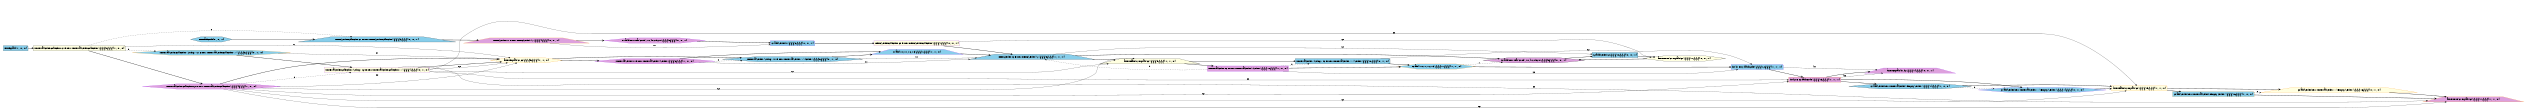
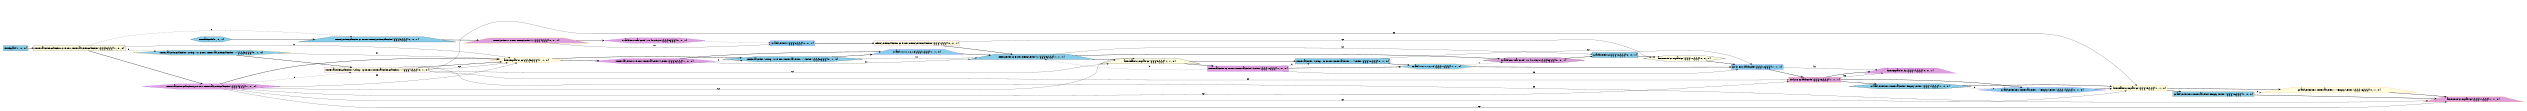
  digraph {
    rankdir=LR
    node [color=black fillcolor=skyblue shape=note style=filled]
    edge [arrowhead=diamond style=bold]
    n1 [color=purple label="s1.add(1.0,1.1,1.2,1.3)@@@7@@@['1', '1', '0']" shape=trapezium]
    n2 [label="OHLCSeries s2 = new OHLCSeries(\"S\")@@@8@@@['1', '1', '1']" shape=trapezium]
    n3 [fillcolor=lightyellow label="assertFalse(c1.equals(c2))@@@9@@@['1', '1', '0']" shape=trapezium]
    n4 [label="c2.addSeries(s2)@@@10@@@['0', '0', '1']"]
    n5 [fillcolor=plum label="s2.add(new Year(2009),1.0,4.0,0.5,2.0)@@@9@@@['0', '0', '1']" shape=hexagon]
    n6 [color=darkorange fillcolor=plum label="assertTrue(c1.equals(c2))@@@17@@@['1', '1', '0']" shape=trapezium]
    n7 [color=purple fillcolor=plum label="s1.add(new Year(2009),1.0,4.0,0.5,2.0)@@@5@@@['0', '0', '1']" shape=hexagon]
    n8 [color=purple label="c1.addSeries(s1)@@@6@@@['0', '0', '1']"]
    n9 [color=purple fillcolor=lightyellow label="OHLCSeriesCollection c2 = new OHLCSeriesCollection()@@@7@@@['0', '0', '1']"]
    n10 [label="YIntervalSeries<String> s2 = new YIntervalSeries<>(\"Series\")@@@10@@@['0', '1', '0']"]
    n11 [color=purple fillcolor=plum label="YIntervalSeries s2 = new YIntervalSeries(\"Series\")@@@10@@@['1', '0', '0']"]
    n12 [color=purple label="int h1 = c1.hashCode()@@@12@@@['1', '1', '1']"]
    n13 [color=darkorange label="s2.add(1.0,1.1,1.2,1.3)@@@11@@@['1', '1', '0']" shape=hexagon]
    n14 [color=darkorange fillcolor=plum label="int h2 = c2.hashCode()@@@13@@@['1', '1', '1']"]
    n15 [color=purple fillcolor=plum label="assertEquals(h1,h2)@@@14@@@['0', '0', '1']" shape=trapezium]
    n16 [color=purple label="c1.addSeries(new YIntervalSeries<>(\"Empty Series\"))@@@14@@@['0', '1', '0']" shape=hexagon]
    n17 [label="c1.addSeries(new YIntervalSeries(\"Empty Series\"))@@@14@@@['1', '0', '0']" shape=hexagon]
    n18 [fillcolor=lightyellow label="assertTrue(c1.equals(c2))@@@11@@@['0', '0', '1']" shape=hexagon]
    n19 [color=darkorange label="YIntervalSeriesCollection<String> c1 = new YIntervalSeriesCollection<>()@@@3@@@['0', '1', '0']" shape=hexagon]
    n20 [color=darkorange fillcolor=lightyellow label="assertEquals(c1,c2)@@@5@@@['1', '1', '0']" shape=hexagon]
    n21 [color=purple fillcolor=lightyellow label="YIntervalSeriesCollection<String> c2 = new YIntervalSeriesCollection<>()@@@4@@@['0', '1', '0']"]
    n22 [color=purple fillcolor=plum label="YIntervalSeries s1 = new YIntervalSeries(\"Series\")@@@6@@@['1', '0', '0']" shape=hexagon]
    n23 [label="YIntervalSeries<String> s1 = new YIntervalSeries<>(\"Series\")@@@6@@@['0', '1', '0']" shape=hexagon]
    n24 [color=darkorange fillcolor=lightyellow label="assertFalse(c1.equals(c2))@@@15@@@['1', '1', '0']"]
    n25 [fillcolor=lightyellow label="YIntervalSeriesCollection c1 = new YIntervalSeriesCollection()@@@3@@@['1', '0', '0']"]
    n26 [label="OHLCSeriesCollection c1 = new OHLCSeriesCollection()@@@3@@@['0', '0', '1']" shape=trapezium]
    n27 [color=purple fillcolor=plum label="YIntervalSeriesCollection c2 = new YIntervalSeriesCollection()@@@4@@@['1', '0', '0']" shape=hexagon]
    n28 [color=darkorange fillcolor=plum label="OHLCSeries s1 = new OHLCSeries(\"S\")@@@4@@@['0', '0', '1']" shape=trapezium]
    n29 [color=darkorange fillcolor=lightyellow label="c2.addSeries(new YIntervalSeries<>(\"Empty Series\"))@@@16@@@['0', '1', '0']" shape=trapezium]
    n30 [label="testHashcode['0', '0', '1']" shape=hexagon]
    n31 [color=darkorange label="c2.addSeries(new YIntervalSeries(\"Empty Series\"))@@@16@@@['1', '0', '0']"]
    n32 [label="testEquals['1', '0', '0']"]
    n1 -> n2 [arrowhead=vee]
    n2 -> n3
    n2 -> n4 [label=s2 style=solid]
    n2 -> n5
    n3 -> n10
    n3 -> n11 [arrowhead=vee]
    n4 -> n18
    n5 -> n4
-   n7 -> n8
+   n7 -> n8 [style=dashed]
    n8 -> n9
    n9 -> n2
    n9 -> n18 [arrowhead=vee label=c2 style=solid]
    n10 -> n12 [label=s2 style=solid]
    n10 -> n13
    n11 -> n2 [arrowhead=vee label=0 style=dashed]
    n11 -> n10 [label=0 style=dashed]
    n11 -> n12 [arrowhead=vee label=s2 style=solid]
    n11 -> n13 [arrowhead=vee]
    n12 -> n14 [arrowhead=vee]
    n12 -> n15 [label=h1 style=solid]
    n13 -> n5 [label=7 style=dashed]
    n13 -> n12
    n14 -> n15 [arrowhead=vee label=h2 style=solid]
    n14 -> n15 [arrowhead=vee]
    n14 -> n16 [arrowhead=vee]
    n14 -> n17 [arrowhead=vee]
    n16 -> n24 [arrowhead=vee]
    n17 -> n16 [arrowhead=vee label=0 style=dashed]
    n17 -> n24
-   n18 -> n5
+   n18 -> n12
    n19 -> n20 [arrowhead=vee label=c1 style=solid]
    n19 -> n21 [arrowhead=vee]
    n20 -> n22 [arrowhead=vee]
    n20 -> n23
    n21 -> n3 [label=c2 style=solid]
    n21 -> n6 [label=c2 style=solid]
    n21 -> n14 [label=c2 style=solid]
    n21 -> n20
    n21 -> n20 [label=c2 style=solid]
    n21 -> n24 [label=c2 style=solid]
    n22 -> n1
    n22 -> n2 [arrowhead=vee label=s1 style=solid]
    n22 -> n23 [label=0 style=dashed]
    n23 -> n1 [arrowhead=vee]
    n23 -> n2 [arrowhead=vee label=s1 style=solid]
    n24 -> n29 [arrowhead=vee]
    n24 -> n31
    n25 -> n19 [label=0 style=dashed]
    n25 -> n20 [label=c1 style=solid]
    n25 -> n26 [label=0 style=dashed]
    n25 -> n27 [arrowhead=vee]
    n26 -> n28
    n27 -> n3 [label=c2 style=solid]
    n27 -> n6 [label=c2 style=solid]
    n27 -> n14 [label=c2 style=solid]
    n27 -> n20 [label=c2 style=solid]
    n27 -> n20 [arrowhead=vee]
    n27 -> n21 [label=0 style=dashed]
    n27 -> n24 [arrowhead=vee label=c2 style=solid]
    n28 -> n7 [arrowhead=vee]
    n28 -> n8 [arrowhead=vee label=s1 style=solid]
    n29 -> n6
    n30 -> n26 [arrowhead=vee]
    n31 -> n6 [arrowhead=vee]
    n31 -> n29 [arrowhead=vee label=0 style=dashed]
    n32 -> n25
  }
